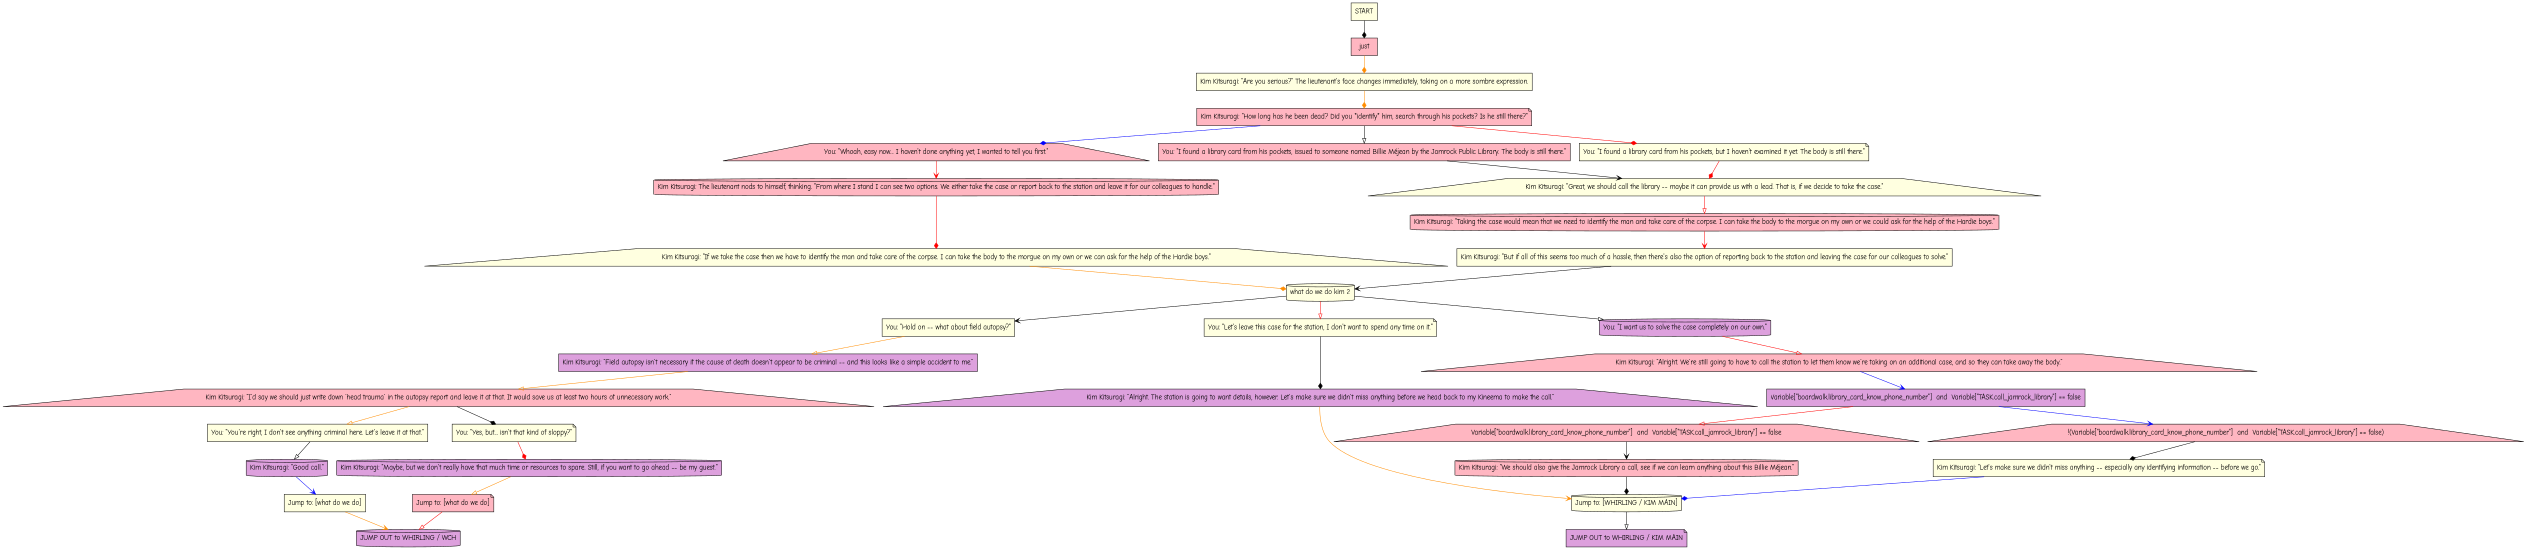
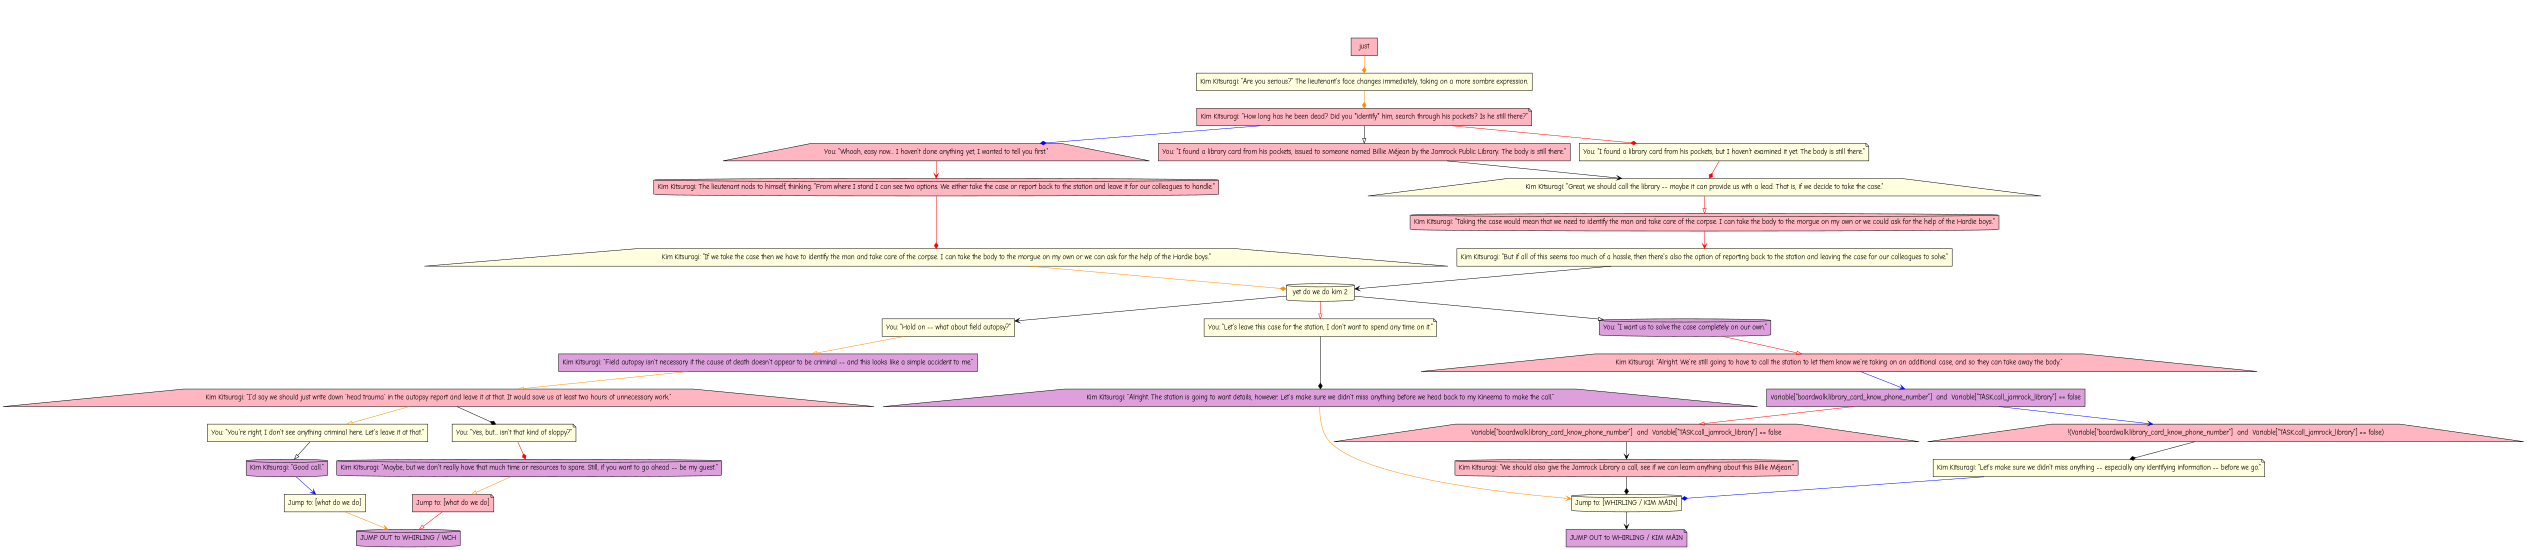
  digraph {
    fontname="Comic Neue"
    node [fillcolor=lightyellow fontname="Comic Neue" shape=box style=filled]
    edge [arrowhead=diamond color=black fontname="Comic Neue"]
-   n1 [label=START]
    n2 [fillcolor=lightpink label=just]
    n3 [label="Kim Kitsuragi: \"Are you serious?\" The lieutenant's face changes immediately, taking on a more sombre expression."]
    n4 [fillcolor=lightpink label="Kim Kitsuragi: \"How long has he been dead? Did you *identify* him, search through his pockets? Is he still there?\"" shape=note]
    n5 [label="Jump to: [WHIRLING / KIM MAIN]" shape=cylinder]
    n6 [fillcolor=plum label="JUMP OUT to WHIRLING / KIM MAIN" shape=note]
    n7 [label="Kim Kitsuragi: \"But if all of this seems too much of a hassle, then there's also the option of reporting back to the station and leaving the case for our colleagues to solve.\""]
-   n8 [label="what do we do kim 2" shape=cylinder]
+   n8 [label="yet do we do kim 2" shape=cylinder]
    n9 [label="You: \"Hold on -- what about field autopsy?\""]
    n10 [label="You: \"Let's leave this case for the station, I don't want to spend any time on it.\"" shape=note]
    n11 [fillcolor=plum label="You: \"I want us to solve the case completely on our own.\"" shape=cylinder]
    n12 [label="Kim Kitsuragi: \"If we take the case then we have to identify the man and take care of the corpse. I can take the body to the morgue on my own or we can ask for the help of the Hardie boys.\"" shape=trapezium]
    n13 [fillcolor=plum label="Kim Kitsuragi: \"Alright. The station is going to want details, however. Let's make sure we didn't miss anything before we head back to my Kineema to make the call.\"" shape=trapezium]
    n14 [fillcolor=lightpink label="You: \"Whoah, easy now... I haven't done anything yet, I wanted to tell you first.\"" shape=trapezium]
    n15 [fillcolor=lightpink label="You: \"I found a library card from his pockets, issued to someone named Billie Méjean by the Jamrock Public Library. The body is still there.\""]
    n16 [label="You: \"I found a library card from his pockets, but I haven't examined it yet. The body is still there.\"" shape=note]
    n17 [label="Kim Kitsuragi: \"Great, we should call the library -- maybe it can provide us with a lead. That is, if we decide to take the case.\"" shape=trapezium]
    n18 [fillcolor=lightpink label="Kim Kitsuragi: \"Taking the case would mean that we need to identify the man and take care of the corpse. I can take the body to the morgue on my own or we could ask for the help of the Hardie boys.\"" shape=cylinder]
    n19 [fillcolor=plum label="Kim Kitsuragi: \"Maybe, but we don't really have that much time or resources to spare. Still, if you want to go ahead -- be my guest.\"" shape=cylinder]
    n20 [fillcolor=lightpink label="Jump to: [what do we do]" shape=note]
    n21 [fillcolor=plum label="JUMP OUT to WHIRLING / WCH" shape=cylinder]
    n22 [fillcolor=plum label="Kim Kitsuragi: \"Field autopsy isn't necessary if the cause of death doesn't appear to be criminal -- and this looks like a simple accident to me.\""]
    n23 [fillcolor=lightpink label="Kim Kitsuragi: \"I'd say we should just write down 'head trauma' in the autopsy report and leave it at that. It would save us at least two hours of unnecessary work.\"" shape=trapezium]
    n24 [fillcolor=plum label="Kim Kitsuragi: \"Good call.\"" shape=cylinder]
    n25 [label="Jump to: [what do we do]"]
    n26 [fillcolor=lightpink label="Kim Kitsuragi: The lieutenant nods to himself, thinking. \"From where I stand I can see two options. We either take the case or report back to the station and leave it for our colleagues to handle.\"" shape=cylinder]
    n27 [fillcolor=lightpink label="Kim Kitsuragi: \"Alright. We're still going to have to call the station to let them know we're taking on an additional case, and so they can take away the body.\"" shape=trapezium]
    n28 [fillcolor=plum label="Variable[\"boardwalk.library_card_know_phone_number\"]  and  Variable[\"TASK.call_jamrock_library\"] == false"]
    n29 [label="You: \"You're right, I don't see anything criminal here. Let's leave it at that.\""]
    n30 [fillcolor=lightpink label="Variable[\"boardwalk.library_card_know_phone_number\"]  and  Variable[\"TASK.call_jamrock_library\"] == false" shape=trapezium]
    n31 [fillcolor=lightpink label="!(Variable[\"boardwalk.library_card_know_phone_number\"]  and  Variable[\"TASK.call_jamrock_library\"] == false)" shape=trapezium]
    n32 [fillcolor=lightpink label="Kim Kitsuragi: \"We should also give the Jamrock Library a call, see if we can learn anything about this Billie Méjean.\"" shape=cylinder]
    n33 [label="Kim Kitsuragi: \"Let's make sure we didn't miss anything -- especially any identifying information -- before we go.\"" shape=note]
    n34 [label="You: \"Yes, but... isn't that kind of sloppy?\"" shape=note]
-   n1 -> n2
    n2 -> n3 [color=darkorange]
    n3 -> n4 [color=darkorange]
    n4 -> n14 [color=blue]
    n4 -> n15 [arrowhead=onormal]
    n4 -> n16 [color=red]
-   n5 -> n6 [arrowhead=onormal]
+   n5 -> n6 [arrowhead=vee]
    n7 -> n8 [arrowhead=vee]
    n8 -> n9 [arrowhead=vee]
    n8 -> n10 [arrowhead=onormal color=red]
    n8 -> n11 [arrowhead=onormal]
    n9 -> n22 [arrowhead=onormal color=darkorange]
    n10 -> n13
    n11 -> n27 [arrowhead=onormal color=red]
    n12 -> n8 [color=darkorange]
    n13 -> n5 [arrowhead=vee color=darkorange]
    n14 -> n26 [arrowhead=vee color=red]
    n15 -> n17 [arrowhead=vee]
    n16 -> n17 [color=red]
    n17 -> n18 [arrowhead=onormal color=red]
    n18 -> n7 [arrowhead=vee color=red]
    n19 -> n20 [arrowhead=onormal color=darkorange]
    n20 -> n21 [arrowhead=onormal color=red]
    n22 -> n23 [arrowhead=onormal color=darkorange]
    n23 -> n29 [arrowhead=onormal color=darkorange]
    n23 -> n34
    n24 -> n25 [arrowhead=vee color=blue]
    n25 -> n21 [arrowhead=vee color=darkorange]
    n26 -> n12 [color=red]
    n27 -> n28 [arrowhead=vee color=blue]
    n28 -> n30 [arrowhead=onormal color=red]
    n28 -> n31 [arrowhead=vee color=blue]
    n29 -> n24 [arrowhead=onormal]
    n30 -> n32 [arrowhead=vee]
    n31 -> n33
    n32 -> n5
    n33 -> n5 [color=blue]
    n34 -> n19 [color=red]
  }
